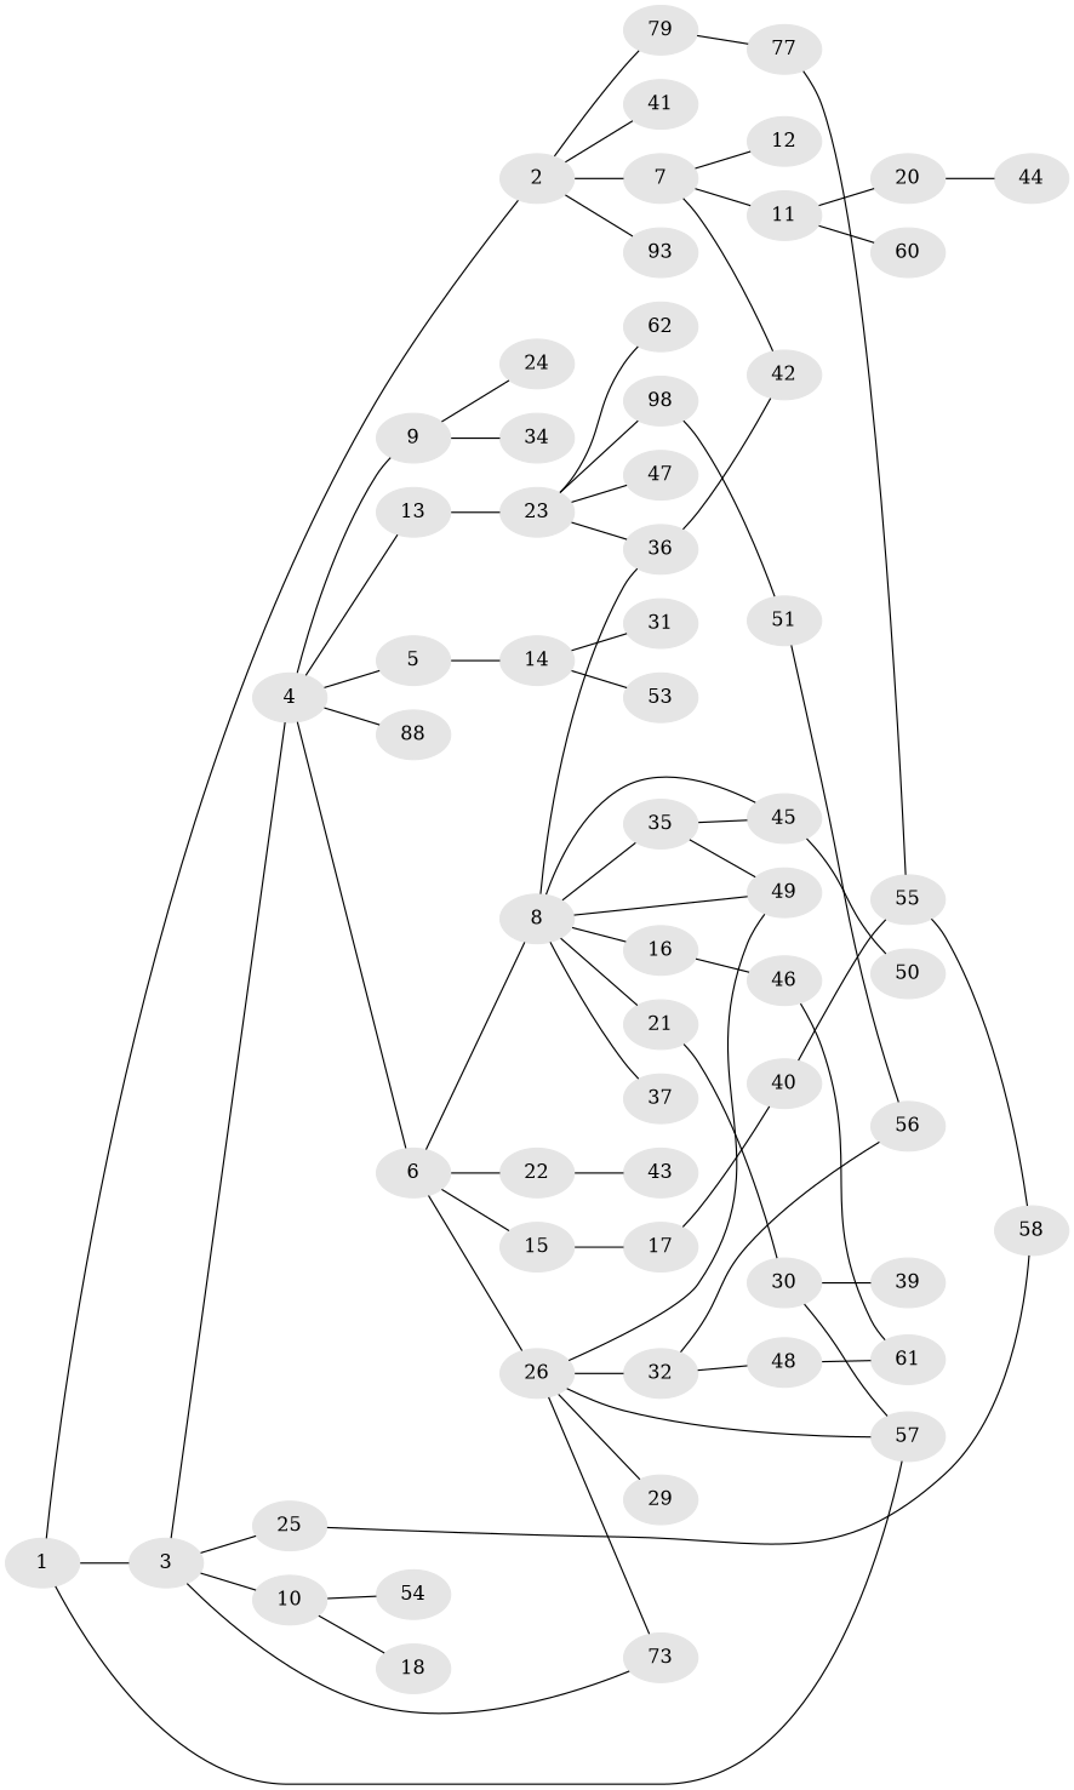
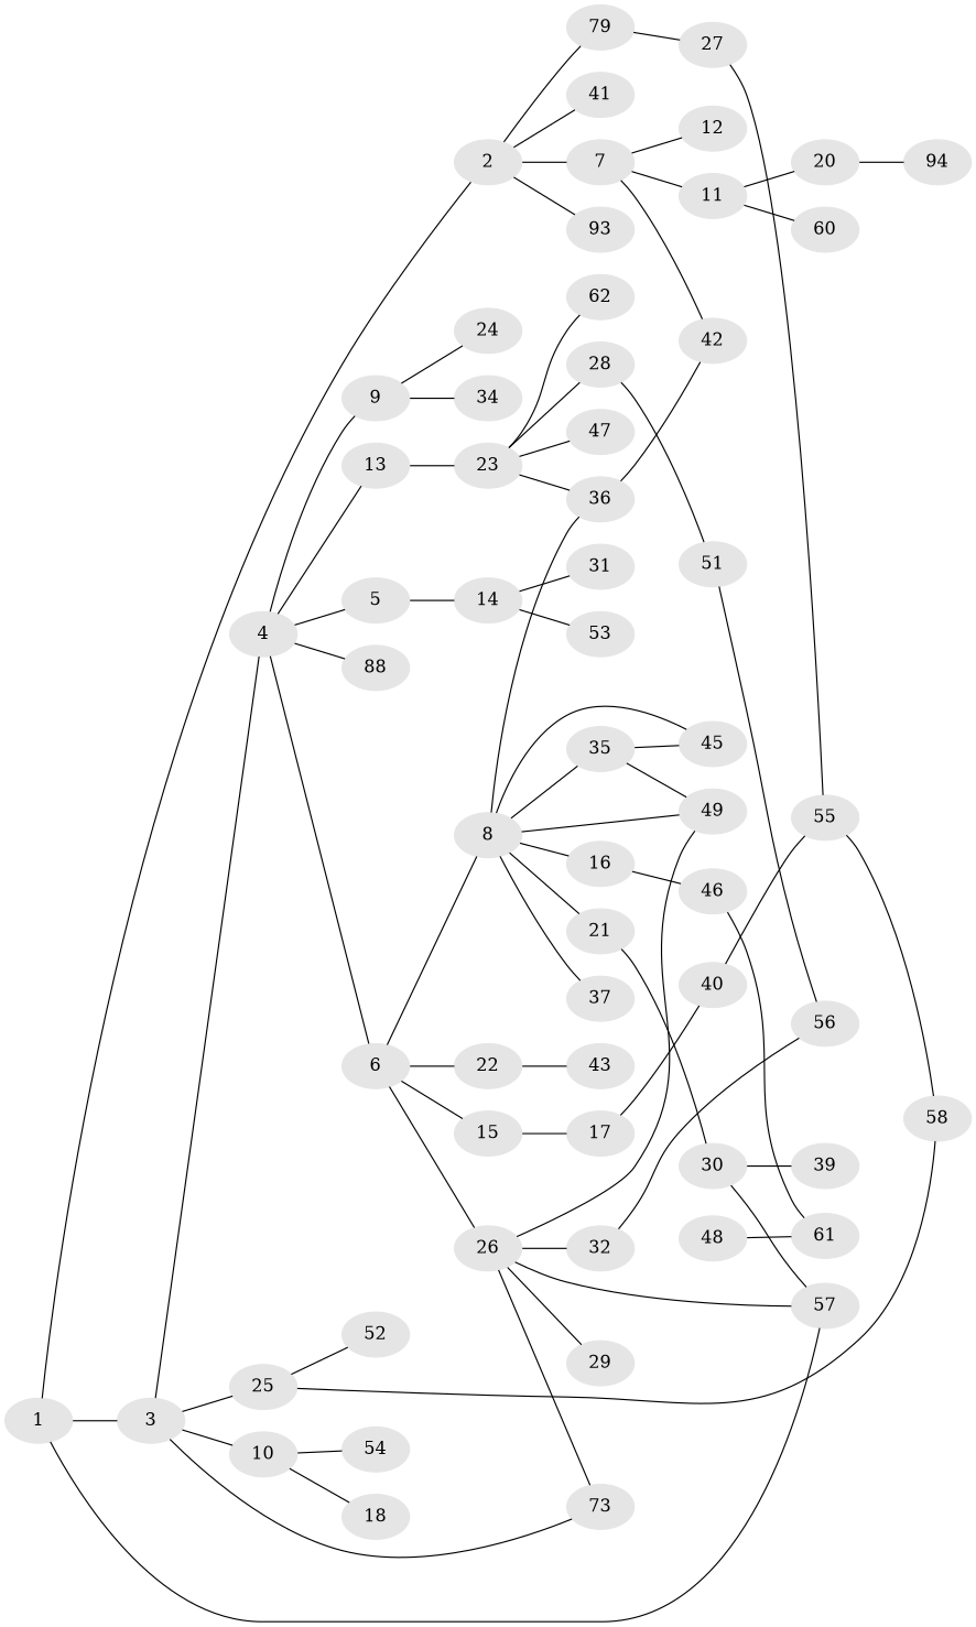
  graph {
    rankdir=LR
    node [color=gray90 style=filled]
    1
    2
    3
    57
    7
    n6 [label=79]
    n7 [label=93]
    41
    4
    10
    25
    n12 [label=73]
    11
    12
    42
-   27 [label=77]
+   27
    5
    6
    9
    13
    n21 [label=88]
    18
    54
+   52
    58
    14
    8
    15
    22
    26
    24
    34
    23
    31
    53
    16
    21
    35
    36
    37
    45
    49
    17
    43
    29
    32
    20
    60
    46
    30
-   50
-   44
-   28 [label=98]
+   44 [label=94]
+   28
    47
    62
    40
    61
    55
    39
    51
    48
    56
    1 -- 2
    1 -- 3
    1 -- 57
    2 -- 7
    2 -- n6
    2 -- n7
    2 -- 41
    3 -- 4
    3 -- 10
    3 -- 25
    3 -- n12
    7 -- 11
    7 -- 12
    7 -- 42
    n6 -- 27
    4 -- 5
    4 -- 6
    4 -- 9
    4 -- 13
    4 -- n21
    10 -- 18
    10 -- 54
+   25 -- 52
    25 -- 58
    11 -- 20
    11 -- 60
    27 -- 55
    5 -- 14
    6 -- 8
    6 -- 15
    6 -- 22
    6 -- 26
    9 -- 24
    9 -- 34
    13 -- 23
    14 -- 31
    14 -- 53
    8 -- 16
    8 -- 21
    8 -- 35
    8 -- 36
    8 -- 37
    8 -- 45
    8 -- 49
    15 -- 17
    22 -- 43
    26 -- 57
    26 -- n12
    26 -- 49
    26 -- 29
    26 -- 32
    23 -- 36
    23 -- 28
    23 -- 47
    23 -- 62
    16 -- 46
    21 -- 30
    35 -- 45
    35 -- 49
    36 -- 42
-   45 -- 50
    17 -- 40
-   32 -- 48
    32 -- 56
    20 -- 44
    46 -- 61
    30 -- 57
    30 -- 39
    28 -- 51
    40 -- 55
    55 -- 58
    51 -- 56
    48 -- 61
  }
